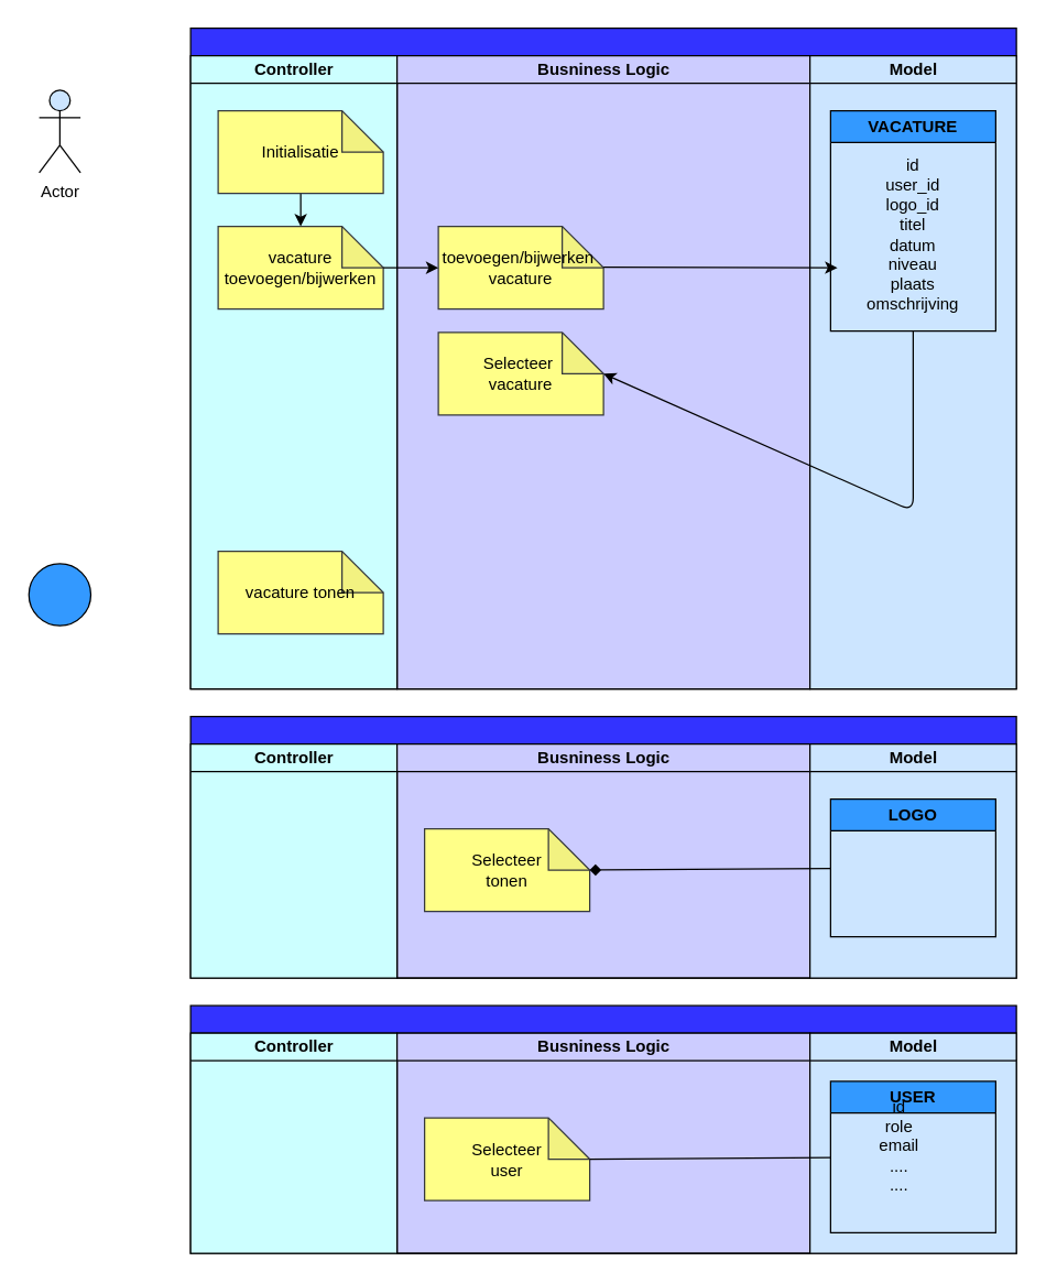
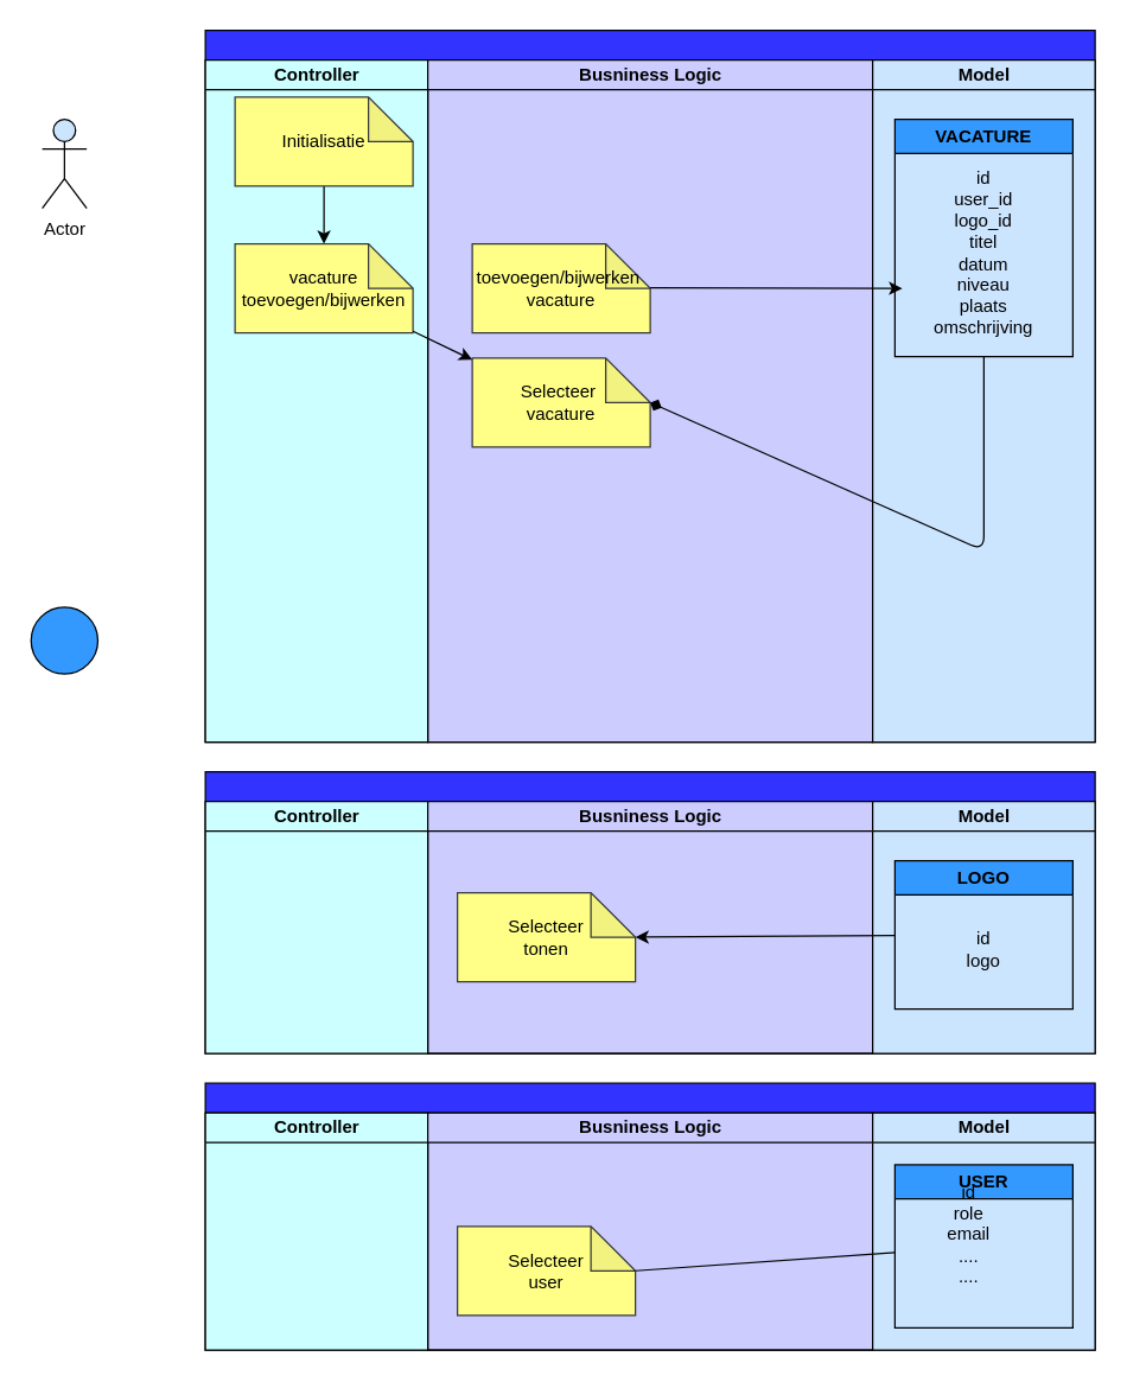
  <mxCell id="0" />
  <mxCell id="1" parent="0" />
  <mxCell id="2" value="" style="swimlane;childLayout=stackLayout;resizeParent=1;resizeParentMax=0;startSize=20;html=1;fillColor=#3333FF;strokeColor=#000000;fontColor=#000000;swimlaneFillColor=#CCCCFF;" vertex="1" parent="1"><mxGeometry x="138" y="20" width="600" height="480" as="geometry" /></mxCell>
  <mxCell id="3" value="&lt;font color=&quot;#000000&quot;&gt;Controller&lt;/font&gt;" style="swimlane;startSize=20;html=1;fillColor=#CCFFFF;labelBackgroundColor=none;swimlaneFillColor=#CCFFFF;strokeColor=#000000;" vertex="1" parent="2"><mxGeometry y="20" width="150" height="460" as="geometry" /></mxCell>
  <mxCell id="4" style="edgeStyle=none;html=1;exitX=0.5;exitY=1;exitDx=0;exitDy=0;exitPerimeter=0;entryX=0.5;entryY=0;entryDx=0;entryDy=0;entryPerimeter=0;strokeColor=#000000;" edge="1" parent="3" source="5" target="7"><mxGeometry relative="1" as="geometry" /></mxCell>
- <mxCell id="5" value="&lt;font color=&quot;#000000&quot;&gt;Initialisatie&lt;/font&gt;" style="shape=note;whiteSpace=wrap;html=1;backgroundOutline=1;darkOpacity=0.05;labelBackgroundColor=none;strokeColor=#36393d;fillColor=#ffff88;" vertex="1" parent="3"><mxGeometry x="20" y="40" width="120" height="60" as="geometry" /></mxCell>
- <mxCell id="6" value="&lt;font color=&quot;#000000&quot;&gt;vacature tonen&lt;br&gt;&lt;/font&gt;" style="shape=note;whiteSpace=wrap;html=1;backgroundOutline=1;darkOpacity=0.05;labelBackgroundColor=none;strokeColor=#36393d;fillColor=#ffff88;" vertex="1" parent="3"><mxGeometry x="20" y="360" width="120" height="60" as="geometry" /></mxCell>
+ <mxCell id="5" value="&lt;font color=&quot;#000000&quot;&gt;Initialisatie&lt;/font&gt;" style="shape=note;whiteSpace=wrap;html=1;backgroundOutline=1;darkOpacity=0.05;labelBackgroundColor=none;strokeColor=#36393d;fillColor=#ffff88;" vertex="1" parent="3"><mxGeometry x="20" y="25" width="120" height="60" as="geometry" /></mxCell>
  <mxCell id="7" value="&lt;font color=&quot;#000000&quot;&gt;vacature&lt;br&gt;toevoegen/bijwerken&lt;br&gt;&lt;/font&gt;" style="shape=note;whiteSpace=wrap;html=1;backgroundOutline=1;darkOpacity=0.05;labelBackgroundColor=none;strokeColor=#36393d;fillColor=#ffff88;" vertex="1" parent="3"><mxGeometry x="20" y="124" width="120" height="60" as="geometry" /></mxCell>
  <mxCell id="8" value="&lt;font color=&quot;#000000&quot;&gt;Busniness Logic&lt;/font&gt;" style="swimlane;startSize=20;html=1;fillColor=#CCCCFF;strokeColor=#000000;" vertex="1" parent="2"><mxGeometry x="150" y="20" width="300" height="460" as="geometry" /></mxCell>
  <mxCell id="9" value="&lt;font color=&quot;#000000&quot;&gt;toevoegen/bijwerken&amp;nbsp;&lt;br&gt;vacature&lt;br&gt;&lt;/font&gt;" style="shape=note;whiteSpace=wrap;html=1;backgroundOutline=1;darkOpacity=0.05;labelBackgroundColor=none;strokeColor=#36393d;fillColor=#ffff88;" vertex="1" parent="8"><mxGeometry x="30" y="124" width="120" height="60" as="geometry" /></mxCell>
  <mxCell id="10" value="&lt;font color=&quot;#000000&quot;&gt;Selecteer&amp;nbsp;&lt;br&gt;vacature&lt;br&gt;&lt;/font&gt;" style="shape=note;whiteSpace=wrap;html=1;backgroundOutline=1;darkOpacity=0.05;labelBackgroundColor=none;strokeColor=#36393d;fillColor=#ffff88;" vertex="1" parent="8"><mxGeometry x="30" y="201" width="120" height="60" as="geometry" /></mxCell>
  <mxCell id="11" value="&lt;font color=&quot;#000000&quot;&gt;Model&lt;/font&gt;" style="swimlane;startSize=20;html=1;strokeColor=#000000;swimlaneFillColor=#CCE5FF;fillColor=#CCE5FF;" vertex="1" parent="2"><mxGeometry x="450" y="20" width="150" height="460" as="geometry" /></mxCell>
  <mxCell id="12" value="VACATURE" style="swimlane;whiteSpace=wrap;html=1;labelBackgroundColor=none;strokeColor=#000000;fontColor=#000000;fillColor=#3399FF;startSize=23;" vertex="1" parent="11"><mxGeometry x="15" y="40" width="120" height="160" as="geometry" /></mxCell>
  <mxCell id="13" value="id&lt;br&gt;user_id&lt;br&gt;logo_id&lt;br&gt;titel&lt;br&gt;datum&lt;br&gt;niveau&lt;br&gt;plaats&lt;br&gt;omschrijving" style="text;html=1;strokeColor=none;fillColor=none;align=center;verticalAlign=middle;whiteSpace=wrap;rounded=0;labelBackgroundColor=none;fontColor=#000000;" vertex="1" parent="12"><mxGeometry x="30" y="20" width="60" height="140" as="geometry" /></mxCell>
- <mxCell id="14" value="" style="edgeStyle=none;html=1;strokeColor=#000000;" edge="1" parent="2" source="7" target="9"><mxGeometry relative="1" as="geometry" /></mxCell>
- <mxCell id="15" style="edgeStyle=none;html=1;entryX=0;entryY=0;entryDx=120.0;entryDy=30;entryPerimeter=0;strokeColor=#000000;" edge="1" parent="2" source="12" target="10"><mxGeometry relative="1" as="geometry"><Array as="points"><mxPoint x="525.0" y="351" /></Array></mxGeometry></mxCell>
+ <mxCell id="14" value="" style="edgeStyle=none;html=1;strokeColor=#000000;" edge="1" parent="2" source="7" target="10"><mxGeometry relative="1" as="geometry" /></mxCell>
+ <mxCell id="15" style="edgeStyle=none;html=1;entryX=0;entryY=0;entryDx=120.0;entryDy=30;entryPerimeter=0;strokeColor=#000000;endArrow=diamond;" edge="1" parent="2" source="12" target="10"><mxGeometry relative="1" as="geometry"><Array as="points"><mxPoint x="525.0" y="351" /></Array></mxGeometry></mxCell>
  <mxCell id="16" style="edgeStyle=none;html=1;strokeColor=#000000;" edge="1" parent="2"><mxGeometry relative="1" as="geometry"><mxPoint x="300" y="173.6" as="sourcePoint" /><mxPoint x="470.0" y="174" as="targetPoint" /></mxGeometry></mxCell>
- <mxCell id="17" value="Actor" style="shape=umlActor;verticalLabelPosition=bottom;verticalAlign=top;html=1;outlineConnect=0;labelBackgroundColor=none;strokeColor=#000000;fontColor=#000000;fillColor=#CCE5FF;" vertex="1" parent="1"><mxGeometry x="28" y="65" width="30" height="60" as="geometry" /></mxCell>
+ <mxCell id="17" value="Actor" style="shape=umlActor;verticalLabelPosition=bottom;verticalAlign=top;html=1;outlineConnect=0;labelBackgroundColor=none;strokeColor=#000000;fontColor=#000000;fillColor=#CCE5FF;" vertex="1" parent="1"><mxGeometry x="28" y="80" width="30" height="60" as="geometry" /></mxCell>
  <mxCell id="18" value="" style="ellipse;whiteSpace=wrap;html=1;aspect=fixed;labelBackgroundColor=none;strokeColor=#000000;fontColor=#000000;fillColor=#3399FF;" vertex="1" parent="1"><mxGeometry x="20.5" y="409" width="45" height="45" as="geometry" /></mxCell>
  <mxCell id="19" value="" style="swimlane;childLayout=stackLayout;resizeParent=1;resizeParentMax=0;startSize=20;html=1;fillColor=#3333FF;strokeColor=#000000;fontColor=#000000;swimlaneFillColor=#CCCCFF;" vertex="1" parent="1"><mxGeometry x="138" y="520" width="600" height="190" as="geometry" /></mxCell>
  <mxCell id="20" value="&lt;font color=&quot;#000000&quot;&gt;Controller&lt;/font&gt;" style="swimlane;startSize=20;html=1;fillColor=#CCFFFF;labelBackgroundColor=none;swimlaneFillColor=#CCFFFF;strokeColor=#000000;" vertex="1" parent="19"><mxGeometry y="20" width="150" height="170" as="geometry" /></mxCell>
  <mxCell id="21" value="&lt;font color=&quot;#000000&quot;&gt;Busniness Logic&lt;/font&gt;" style="swimlane;startSize=20;html=1;fillColor=#CCCCFF;strokeColor=#000000;" vertex="1" parent="19"><mxGeometry x="150" y="20" width="300" height="170" as="geometry" /></mxCell>
  <mxCell id="22" value="&lt;font color=&quot;#000000&quot;&gt;Selecteer&lt;br&gt;tonen&lt;/font&gt;" style="shape=note;whiteSpace=wrap;html=1;backgroundOutline=1;darkOpacity=0.05;labelBackgroundColor=none;strokeColor=#36393d;fillColor=#ffff88;" vertex="1" parent="21"><mxGeometry x="20.0" y="61.5" width="120" height="60" as="geometry" /></mxCell>
  <mxCell id="23" value="&lt;font color=&quot;#000000&quot;&gt;Model&lt;/font&gt;" style="swimlane;startSize=20;html=1;strokeColor=#000000;swimlaneFillColor=#CCE5FF;fillColor=#CCE5FF;" vertex="1" parent="19"><mxGeometry x="450" y="20" width="150" height="170" as="geometry" /></mxCell>
  <mxCell id="24" value="LOGO" style="swimlane;whiteSpace=wrap;html=1;labelBackgroundColor=none;strokeColor=#000000;fontColor=#000000;fillColor=#3399FF;" vertex="1" parent="23"><mxGeometry x="15" y="40" width="120" height="100" as="geometry" /></mxCell>
- <mxCell id="26" style="edgeStyle=none;html=1;entryX=0;entryY=0;entryDx=120;entryDy=30;entryPerimeter=0;strokeColor=#000000;endArrow=diamond;" edge="1" parent="19" source="24" target="22"><mxGeometry relative="1" as="geometry" /></mxCell>
+ <mxCell id="25" value="id&lt;br&gt;logo" style="text;html=1;strokeColor=none;fillColor=none;align=center;verticalAlign=middle;whiteSpace=wrap;rounded=0;labelBackgroundColor=none;fontColor=#000000;" vertex="1" parent="24"><mxGeometry x="30" y="21.5" width="60" height="77" as="geometry" /></mxCell>
+ <mxCell id="26" style="edgeStyle=none;html=1;entryX=0;entryY=0;entryDx=120;entryDy=30;entryPerimeter=0;strokeColor=#000000;" edge="1" parent="19" source="24" target="22"><mxGeometry relative="1" as="geometry" /></mxCell>
  <mxCell id="27" value="" style="swimlane;childLayout=stackLayout;resizeParent=1;resizeParentMax=0;startSize=20;html=1;fillColor=#3333FF;strokeColor=#000000;fontColor=#000000;swimlaneFillColor=#CCCCFF;" vertex="1" parent="1"><mxGeometry x="138" y="730" width="600" height="180" as="geometry" /></mxCell>
  <mxCell id="28" value="&lt;font color=&quot;#000000&quot;&gt;Controller&lt;/font&gt;" style="swimlane;startSize=20;html=1;fillColor=#CCFFFF;labelBackgroundColor=none;swimlaneFillColor=#CCFFFF;strokeColor=#000000;" vertex="1" parent="27"><mxGeometry y="20" width="150" height="160" as="geometry" /></mxCell>
  <mxCell id="29" value="&lt;font color=&quot;#000000&quot;&gt;Busniness Logic&lt;/font&gt;" style="swimlane;startSize=20;html=1;fillColor=#CCCCFF;strokeColor=#000000;" vertex="1" parent="27"><mxGeometry x="150" y="20" width="300" height="160" as="geometry" /></mxCell>
- <mxCell id="30" value="&lt;font color=&quot;#000000&quot;&gt;Selecteer&lt;br&gt;user&lt;br&gt;&lt;/font&gt;" style="shape=note;whiteSpace=wrap;html=1;backgroundOutline=1;darkOpacity=0.05;labelBackgroundColor=none;strokeColor=#36393d;fillColor=#ffff88;" vertex="1" parent="29"><mxGeometry x="20.0" y="61.5" width="120" height="60" as="geometry" /></mxCell>
+ <mxCell id="30" value="&lt;font color=&quot;#000000&quot;&gt;Selecteer&lt;br&gt;user&lt;br&gt;&lt;/font&gt;" style="shape=note;whiteSpace=wrap;html=1;backgroundOutline=1;darkOpacity=0.05;labelBackgroundColor=none;strokeColor=#36393d;fillColor=#ffff88;" vertex="1" parent="29"><mxGeometry x="20.0" y="76.5" width="120" height="60" as="geometry" /></mxCell>
  <mxCell id="31" value="&lt;font color=&quot;#000000&quot;&gt;Model&lt;/font&gt;" style="swimlane;startSize=20;html=1;strokeColor=#000000;swimlaneFillColor=#CCE5FF;fillColor=#CCE5FF;" vertex="1" parent="27"><mxGeometry x="450" y="20" width="150" height="160" as="geometry" /></mxCell>
  <mxCell id="32" value="USER" style="swimlane;whiteSpace=wrap;html=1;labelBackgroundColor=none;strokeColor=#000000;fontColor=#000000;fillColor=#3399FF;" vertex="1" parent="31"><mxGeometry x="15" y="35" width="120" height="110" as="geometry" /></mxCell>
  <mxCell id="33" value="id&lt;br&gt;role&lt;br&gt;email&lt;br&gt;....&lt;br&gt;...." style="text;html=1;strokeColor=none;fillColor=none;align=center;verticalAlign=middle;whiteSpace=wrap;rounded=0;labelBackgroundColor=none;fontColor=#000000;" vertex="1" parent="32"><mxGeometry x="20" y="8.5" width="60" height="77" as="geometry" /></mxCell>
  <mxCell id="34" style="edgeStyle=none;html=1;entryX=0;entryY=0;entryDx=120;entryDy=30;entryPerimeter=0;strokeColor=#000000;endArrow=none;" edge="1" parent="27" source="32" target="30"><mxGeometry relative="1" as="geometry" /></mxCell>
